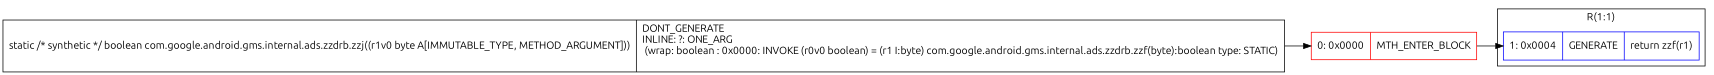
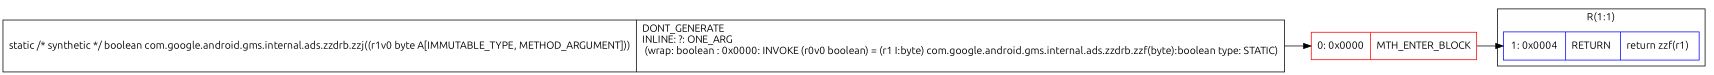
  digraph {
    rankdir=LR
    fontname=Ubuntu
    node [shape=record fontname=Ubuntu]
    edge [fontname=Ubuntu]
-   n1 [color=blue label="{1\:\ 0x0004|GENERATE\l|return zzf(r1)\l}"]
+   n1 [color=blue label="{1\:\ 0x0004|RETURN\l|return zzf(r1)\l}"]
    n2 [color=red label="{0\:\ 0x0000|MTH_ENTER_BLOCK\l}"]
    n3 [label="{static \/* synthetic *\/ boolean com.google.android.gms.internal.ads.zzdrb.zzj((r1v0 byte A[IMMUTABLE_TYPE, METHOD_ARGUMENT]))  | DONT_GENERATE\lINLINE: ?: ONE_ARG  \l  (wrap: boolean : 0x0000: INVOKE  (r0v0 boolean) = (r1 I:byte) com.google.android.gms.internal.ads.zzdrb.zzf(byte):boolean type: STATIC)\l\l}"]
    subgraph cluster_1 {
      label="R(1:1)"
      n1
    }
    n2 -> n1
    n3 -> n2
  }
